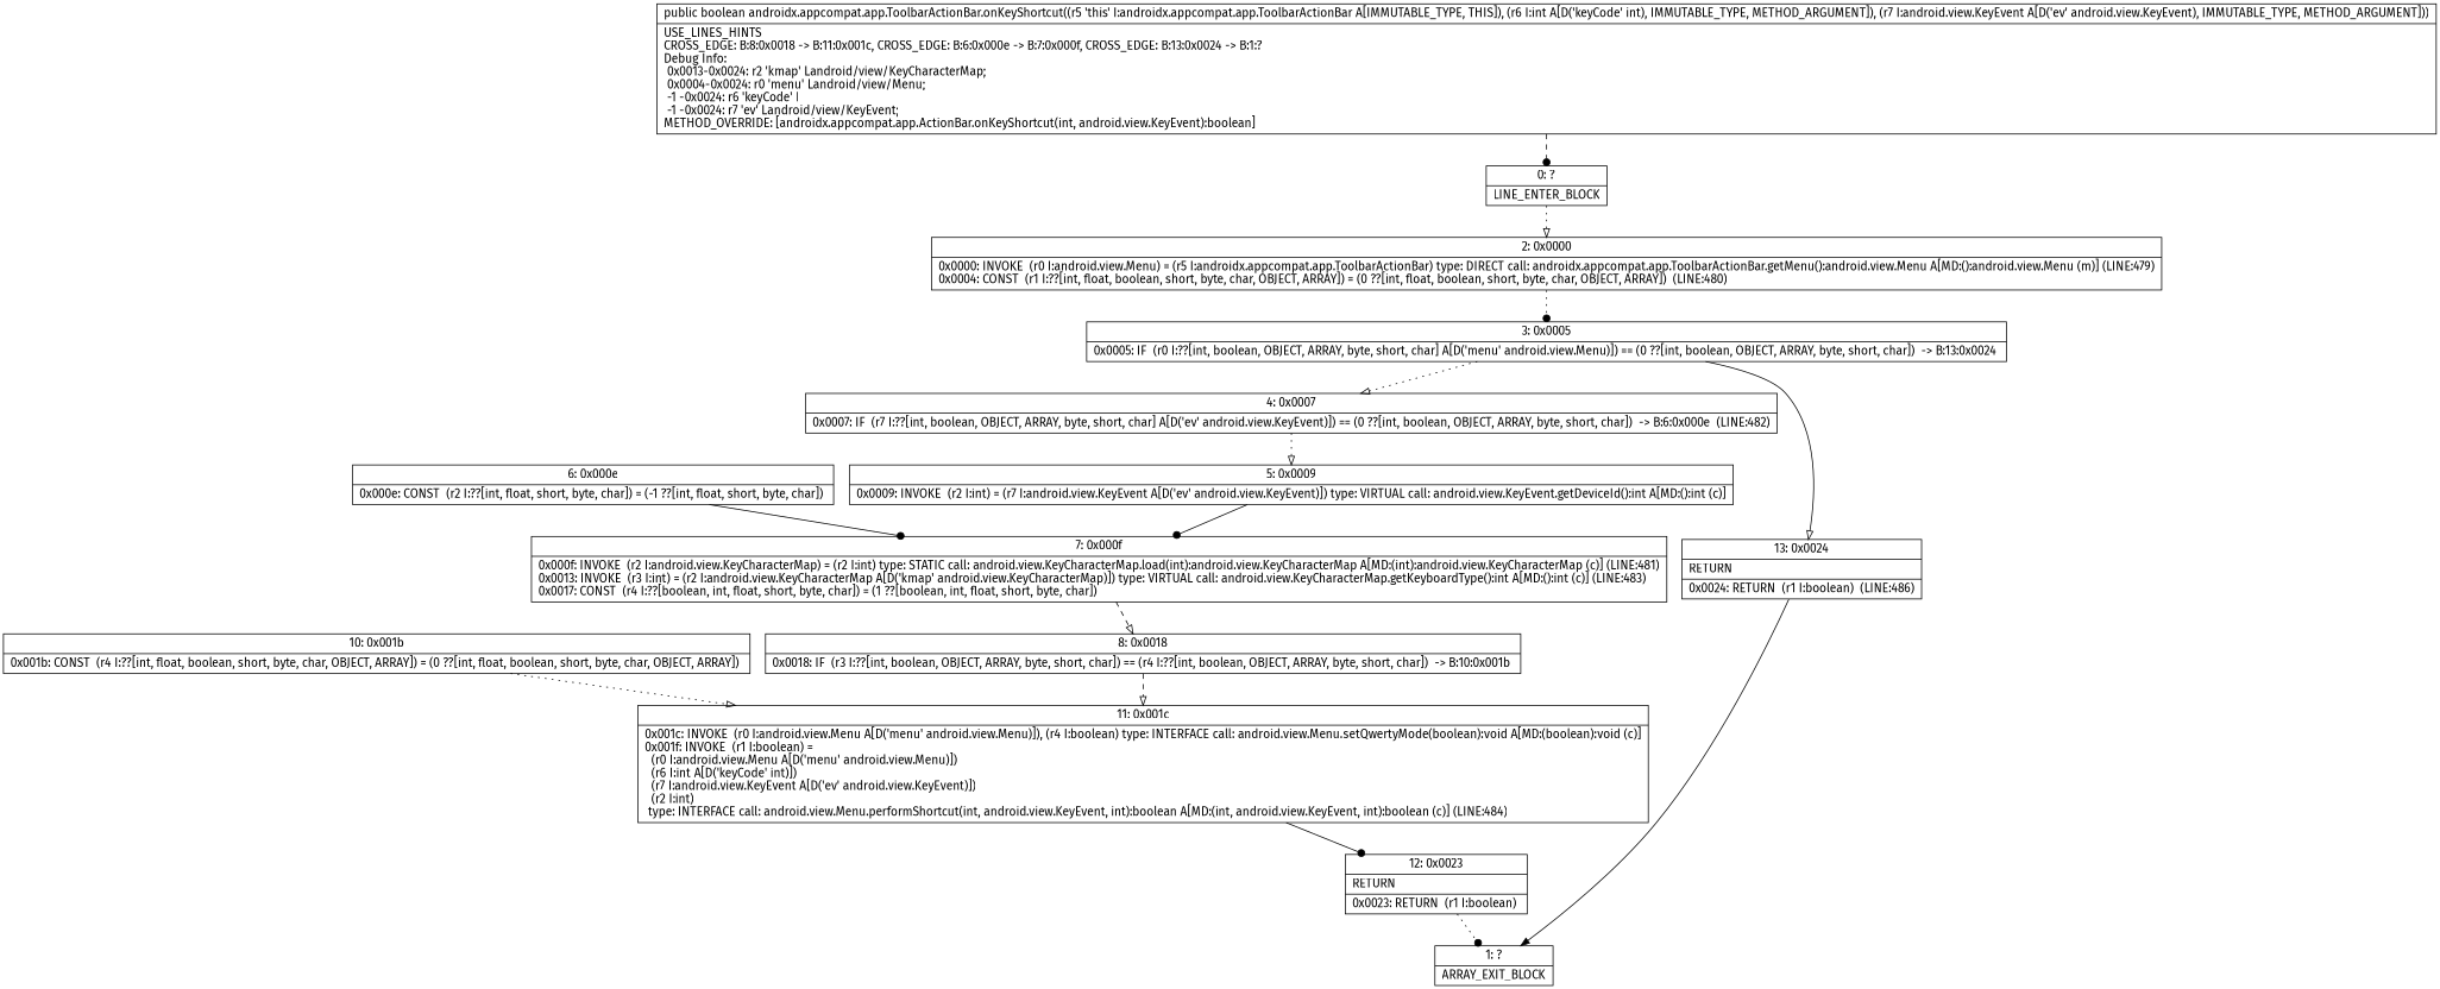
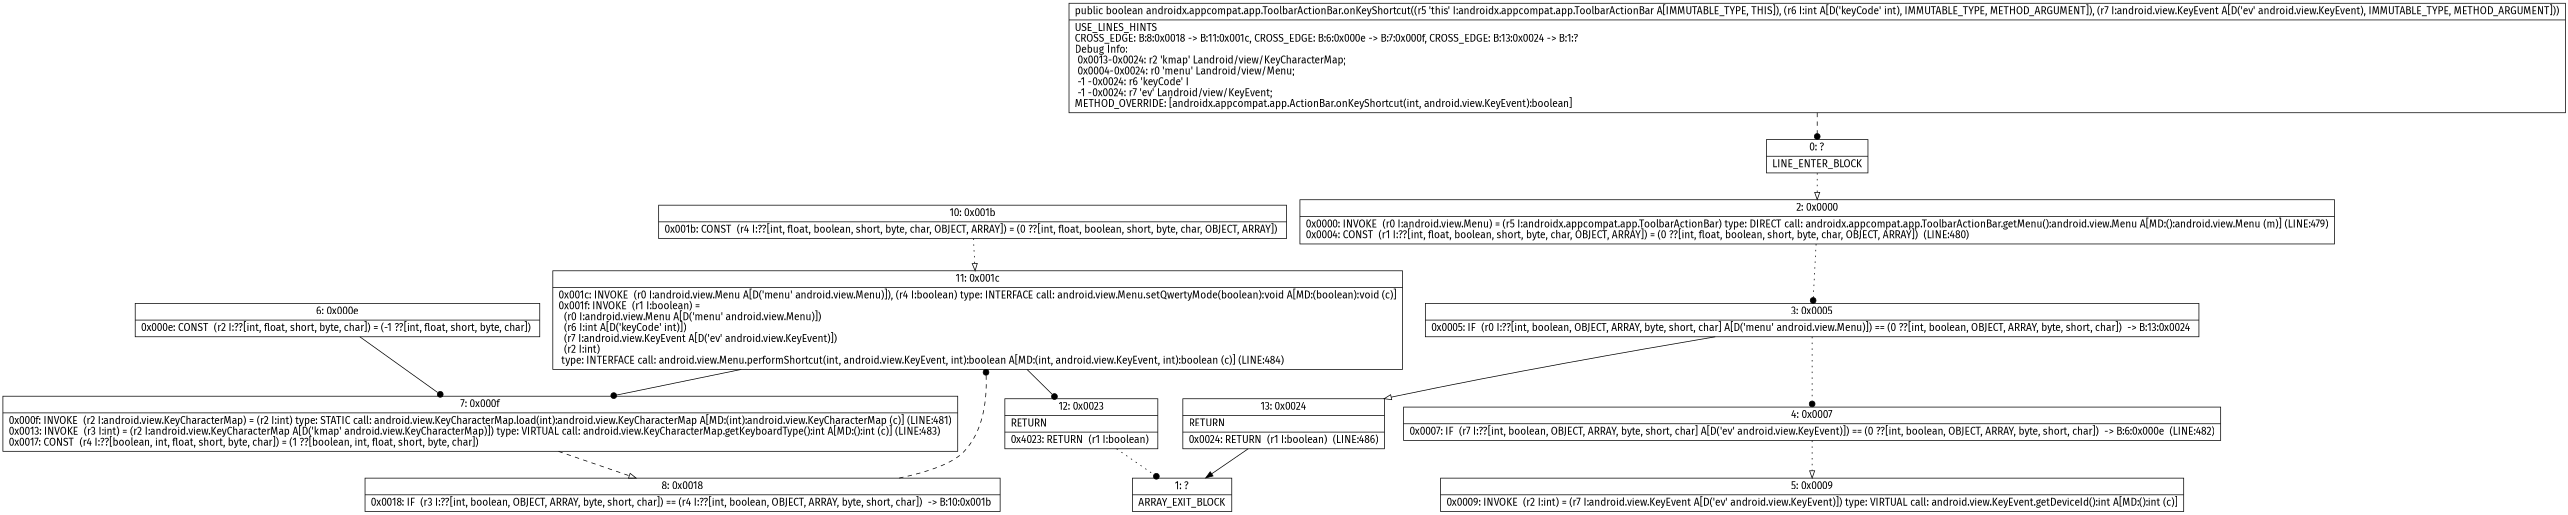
  digraph {
    fontname="Fira Sans"
    node [fontname="Fira Sans" shape=record]
    edge [arrowhead=dot fontname="Fira Sans" style=dotted]
    n1 [label="{0\:\ ?|LINE_ENTER_BLOCK\l}"]
    n2 [label="{2\:\ 0x0000|0x0000: INVOKE  (r0 I:android.view.Menu) = (r5 I:androidx.appcompat.app.ToolbarActionBar) type: DIRECT call: androidx.appcompat.app.ToolbarActionBar.getMenu():android.view.Menu A[MD:():android.view.Menu (m)] (LINE:479)\l0x0004: CONST  (r1 I:??[int, float, boolean, short, byte, char, OBJECT, ARRAY]) = (0 ??[int, float, boolean, short, byte, char, OBJECT, ARRAY])  (LINE:480)\l}"]
    n3 [label="{3\:\ 0x0005|0x0005: IF  (r0 I:??[int, boolean, OBJECT, ARRAY, byte, short, char] A[D('menu' android.view.Menu)]) == (0 ??[int, boolean, OBJECT, ARRAY, byte, short, char])  \-\> B:13:0x0024 \l}"]
    n4 [label="{4\:\ 0x0007|0x0007: IF  (r7 I:??[int, boolean, OBJECT, ARRAY, byte, short, char] A[D('ev' android.view.KeyEvent)]) == (0 ??[int, boolean, OBJECT, ARRAY, byte, short, char])  \-\> B:6:0x000e  (LINE:482)\l}"]
    n5 [label="{13\:\ 0x0024|RETURN\l|0x0024: RETURN  (r1 I:boolean)  (LINE:486)\l}"]
    n6 [label="{5\:\ 0x0009|0x0009: INVOKE  (r2 I:int) = (r7 I:android.view.KeyEvent A[D('ev' android.view.KeyEvent)]) type: VIRTUAL call: android.view.KeyEvent.getDeviceId():int A[MD:():int (c)]\l}"]
    n7 [label="{1\:\ ?|ARRAY_EXIT_BLOCK\l}"]
    n8 [label="{7\:\ 0x000f|0x000f: INVOKE  (r2 I:android.view.KeyCharacterMap) = (r2 I:int) type: STATIC call: android.view.KeyCharacterMap.load(int):android.view.KeyCharacterMap A[MD:(int):android.view.KeyCharacterMap (c)] (LINE:481)\l0x0013: INVOKE  (r3 I:int) = (r2 I:android.view.KeyCharacterMap A[D('kmap' android.view.KeyCharacterMap)]) type: VIRTUAL call: android.view.KeyCharacterMap.getKeyboardType():int A[MD:():int (c)] (LINE:483)\l0x0017: CONST  (r4 I:??[boolean, int, float, short, byte, char]) = (1 ??[boolean, int, float, short, byte, char]) \l}"]
    n9 [label="{6\:\ 0x000e|0x000e: CONST  (r2 I:??[int, float, short, byte, char]) = (\-1 ??[int, float, short, byte, char]) \l}"]
    n10 [label="{8\:\ 0x0018|0x0018: IF  (r3 I:??[int, boolean, OBJECT, ARRAY, byte, short, char]) == (r4 I:??[int, boolean, OBJECT, ARRAY, byte, short, char])  \-\> B:10:0x001b \l}"]
    n11 [label="{11\:\ 0x001c|0x001c: INVOKE  (r0 I:android.view.Menu A[D('menu' android.view.Menu)]), (r4 I:boolean) type: INTERFACE call: android.view.Menu.setQwertyMode(boolean):void A[MD:(boolean):void (c)]\l0x001f: INVOKE  (r1 I:boolean) = \l  (r0 I:android.view.Menu A[D('menu' android.view.Menu)])\l  (r6 I:int A[D('keyCode' int)])\l  (r7 I:android.view.KeyEvent A[D('ev' android.view.KeyEvent)])\l  (r2 I:int)\l type: INTERFACE call: android.view.Menu.performShortcut(int, android.view.KeyEvent, int):boolean A[MD:(int, android.view.KeyEvent, int):boolean (c)] (LINE:484)\l}"]
    n12 [label="{10\:\ 0x001b|0x001b: CONST  (r4 I:??[int, float, boolean, short, byte, char, OBJECT, ARRAY]) = (0 ??[int, float, boolean, short, byte, char, OBJECT, ARRAY]) \l}"]
-   n13 [label="{12\:\ 0x0023|RETURN\l|0x0023: RETURN  (r1 I:boolean) \l}"]
+   n13 [label="{12\:\ 0x0023|RETURN\l|0x4023: RETURN  (r1 I:boolean) \l}"]
    n14 [label="{public boolean androidx.appcompat.app.ToolbarActionBar.onKeyShortcut((r5 'this' I:androidx.appcompat.app.ToolbarActionBar A[IMMUTABLE_TYPE, THIS]), (r6 I:int A[D('keyCode' int), IMMUTABLE_TYPE, METHOD_ARGUMENT]), (r7 I:android.view.KeyEvent A[D('ev' android.view.KeyEvent), IMMUTABLE_TYPE, METHOD_ARGUMENT]))  | USE_LINES_HINTS\lCROSS_EDGE: B:8:0x0018 \-\> B:11:0x001c, CROSS_EDGE: B:6:0x000e \-\> B:7:0x000f, CROSS_EDGE: B:13:0x0024 \-\> B:1:?\lDebug Info:\l  0x0013\-0x0024: r2 'kmap' Landroid\/view\/KeyCharacterMap;\l  0x0004\-0x0024: r0 'menu' Landroid\/view\/Menu;\l  \-1 \-0x0024: r6 'keyCode' I\l  \-1 \-0x0024: r7 'ev' Landroid\/view\/KeyEvent;\lMETHOD_OVERRIDE: [androidx.appcompat.app.ActionBar.onKeyShortcut(int, android.view.KeyEvent):boolean]\l}"]
    n1 -> n2 [arrowhead=onormal]
    n2 -> n3
-   n3 -> n4 [arrowhead=onormal]
+   n3 -> n4
    n3 -> n5 [arrowhead=onormal style=solid]
    n4 -> n6 [arrowhead=onormal]
    n5 -> n7 [arrowhead=normal style=solid]
-   n6 -> n8 [style=solid]
+   n11 -> n8 [style=solid]
    n8 -> n10 [arrowhead=onormal style=dashed]
    n9 -> n8 [style=solid]
-   n10 -> n11 [arrowhead=onormal style=dashed]
+   n10 -> n11 [style=dashed]
    n11 -> n13 [style=solid]
    n12 -> n11 [arrowhead=onormal]
    n13 -> n7
    n14 -> n1 [style=dashed]
  }
